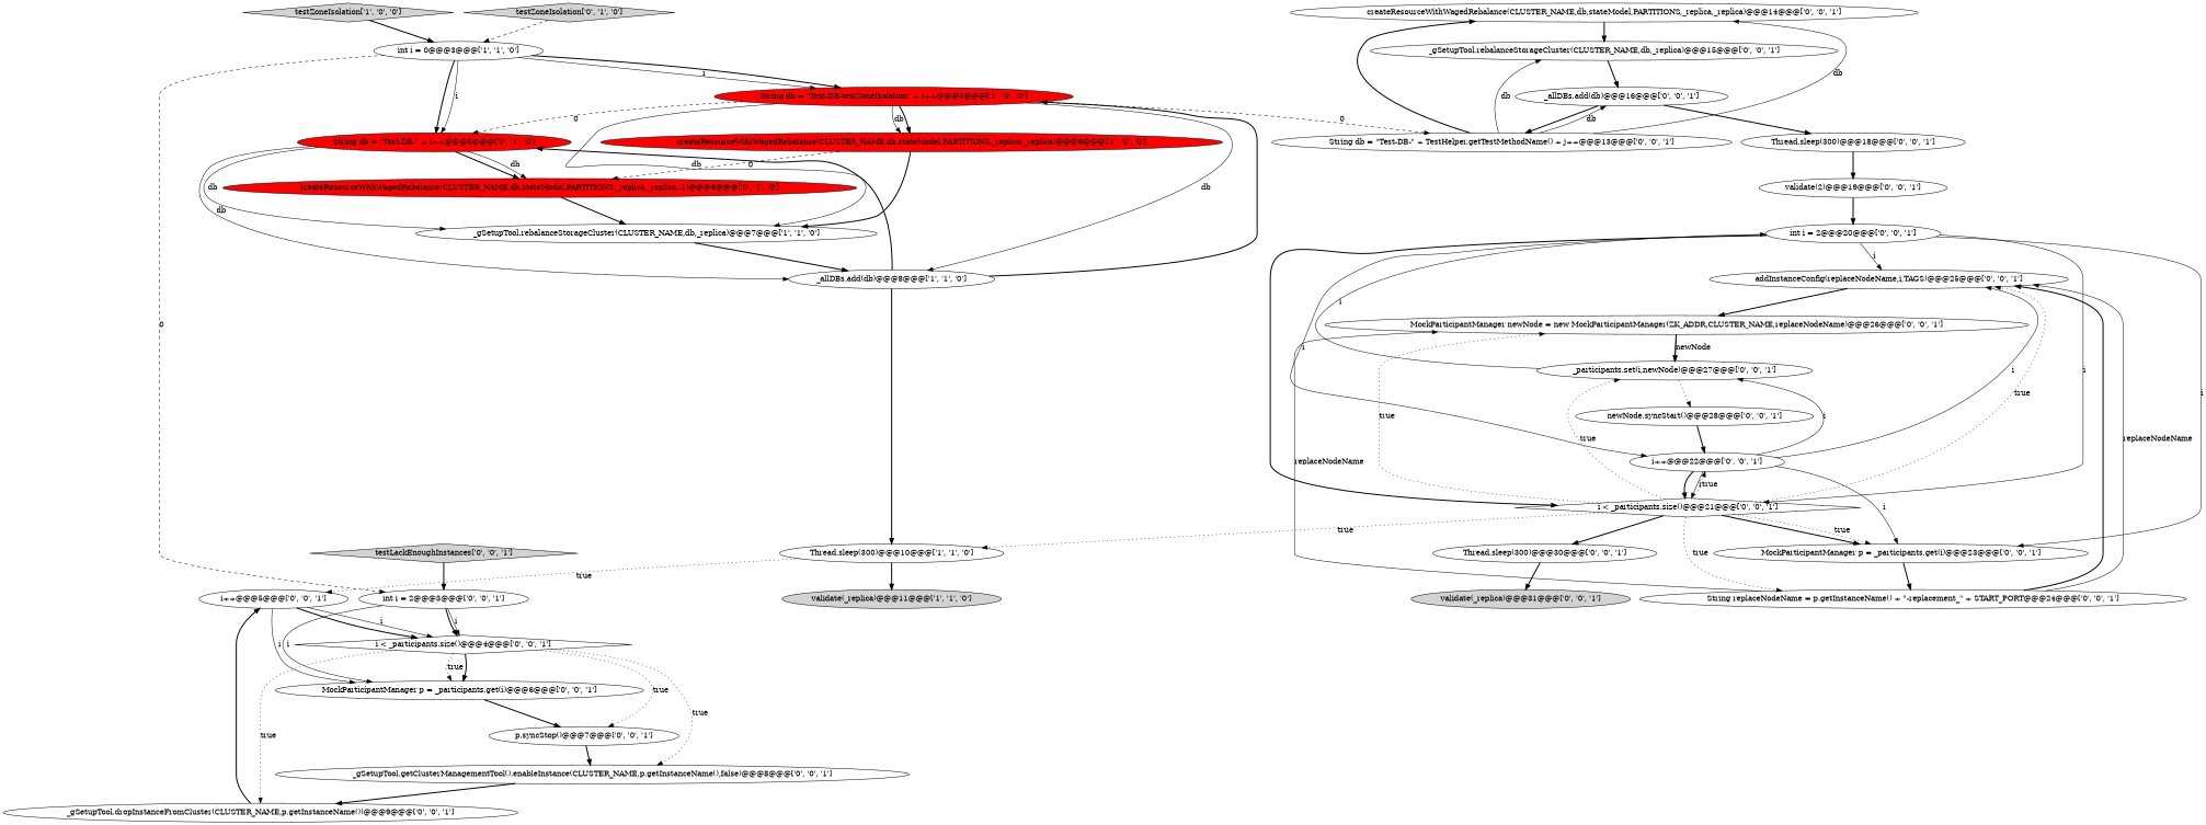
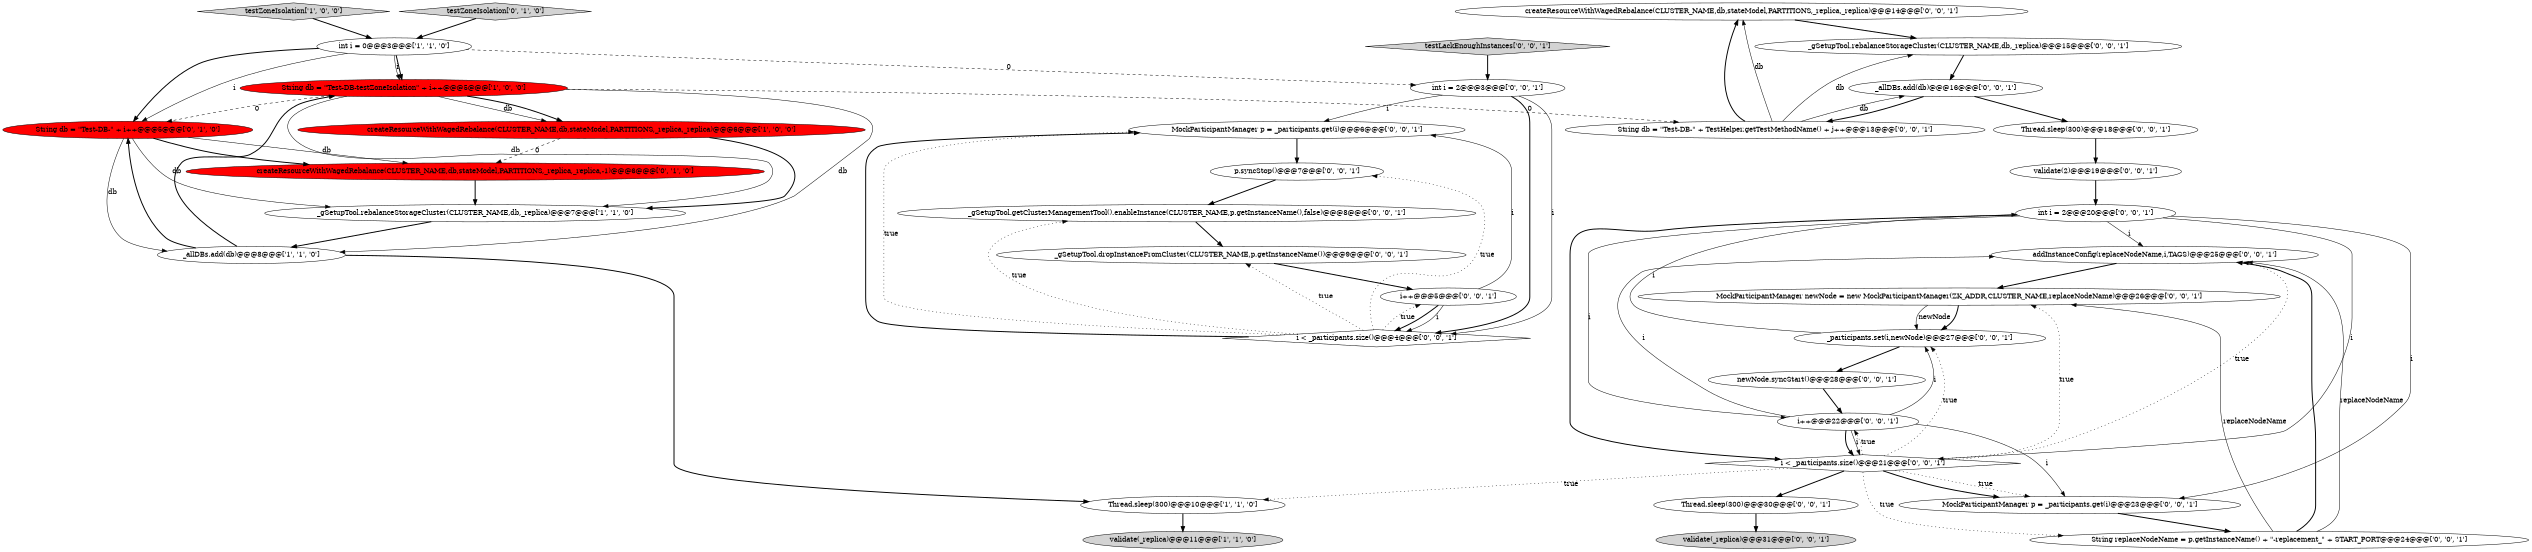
  digraph {
    node [fillcolor=white shape=ellipse style=filled]
    edge [style=bold]
    n1 [label="createResourceWithWagedRebalance(CLUSTER_NAME,db,stateModel,PARTITIONS,_replica,_replica)@@@14@@@['0', '0', '1']"]
    n2 [label="_gSetupTool.rebalanceStorageCluster(CLUSTER_NAME,db,_replica)@@@15@@@['0', '0', '1']"]
    n3 [label="_allDBs.add(db)@@@16@@@['0', '0', '1']"]
    n4 [label="int i = 0@@@3@@@['1', '1', '0']"]
    n5 [fillcolor=red label="String db = \"Test-DB-testZoneIsolation\" + i++@@@5@@@['1', '0', '0']"]
    n6 [label="int i = 2@@@3@@@['0', '0', '1']"]
    n7 [fillcolor=red label="String db = \"Test-DB-\" + i++@@@5@@@['0', '1', '0']"]
    n8 [label="_allDBs.add(db)@@@8@@@['1', '1', '0']"]
    n9 [fillcolor=red label="createResourceWithWagedRebalance(CLUSTER_NAME,db,stateModel,PARTITIONS,_replica,_replica)@@@6@@@['1', '0', '0']"]
    n10 [label="String db = \"Test-DB-\" + TestHelper.getTestMethodName() + j++@@@13@@@['0', '0', '1']"]
    n11 [label="_gSetupTool.rebalanceStorageCluster(CLUSTER_NAME,db,_replica)@@@7@@@['1', '1', '0']"]
    n12 [label="MockParticipantManager p = _participants.get(i)@@@6@@@['0', '0', '1']"]
    n13 [label="i < _participants.size()@@@4@@@['0', '0', '1']" shape=diamond]
    n14 [fillcolor=red label="createResourceWithWagedRebalance(CLUSTER_NAME,db,stateModel,PARTITIONS,_replica,_replica,-1)@@@6@@@['0', '1', '0']"]
    n15 [label="addInstanceConfig(replaceNodeName,i,TAGS)@@@25@@@['0', '0', '1']"]
    n16 [label="MockParticipantManager newNode = new MockParticipantManager(ZK_ADDR,CLUSTER_NAME,replaceNodeName)@@@26@@@['0', '0', '1']"]
    n17 [label="_participants.set(i,newNode)@@@27@@@['0', '0', '1']"]
    n18 [label="Thread.sleep(300)@@@10@@@['1', '1', '0']"]
    n19 [label="int i = 2@@@20@@@['0', '0', '1']"]
    n20 [label="i++@@@22@@@['0', '0', '1']"]
    n21 [label="i < _participants.size()@@@21@@@['0', '0', '1']" shape=diamond]
    n22 [label="MockParticipantManager p = _participants.get(i)@@@23@@@['0', '0', '1']"]
    n23 [label="newNode.syncStart()@@@28@@@['0', '0', '1']"]
    n24 [label="Thread.sleep(300)@@@30@@@['0', '0', '1']"]
    n25 [label="String replaceNodeName = p.getInstanceName() + \"-replacement_\" + START_PORT@@@24@@@['0', '0', '1']"]
    n26 [fillcolor=lightgray label="validate(_replica)@@@31@@@['0', '0', '1']"]
    n27 [fillcolor=lightgray label="testLackEnoughInstances['0', '0', '1']" shape=diamond]
    n28 [label="Thread.sleep(300)@@@18@@@['0', '0', '1']"]
    n29 [label="i++@@@5@@@['0', '0', '1']"]
    n30 [label="p.syncStop()@@@7@@@['0', '0', '1']"]
    n31 [label="_gSetupTool.getClusterManagementTool().enableInstance(CLUSTER_NAME,p.getInstanceName(),false)@@@8@@@['0', '0', '1']"]
    n32 [label="_gSetupTool.dropInstanceFromCluster(CLUSTER_NAME,p.getInstanceName())@@@9@@@['0', '0', '1']"]
    n33 [fillcolor=lightgray label="testZoneIsolation['0', '1', '0']" shape=diamond]
    n34 [label="validate(2)@@@19@@@['0', '0', '1']"]
    n35 [fillcolor=lightgray label="validate(_replica)@@@11@@@['1', '1', '0']"]
    n36 [fillcolor=lightgray label="testZoneIsolation['1', '0', '0']" shape=diamond]
    n1 -> n2
    n2 -> n3
    n3 -> n10
    n3 -> n28
    n4 -> n5 [label=i style=solid]
    n4 -> n5
    n4 -> n6 [label=0 style=dashed]
    n4 -> n7
    n4 -> n7 [label=i style=solid]
    n5 -> n7 [label=0 style=dashed]
    n5 -> n8 [label=db style=solid]
    n5 -> n9 [label=db style=solid]
    n5 -> n9
    n5 -> n10 [label=0 style=dashed]
    n5 -> n11 [label=db style=solid]
    n6 -> n12 [label=i style=solid]
    n6 -> n13
    n6 -> n13 [label=i style=solid]
    n7 -> n8 [label=db style=solid]
    n7 -> n11 [label=db style=solid]
    n7 -> n14
    n7 -> n14 [label=db style=solid]
    n8 -> n5
    n8 -> n7
    n8 -> n18
    n9 -> n11
    n9 -> n14 [label=0 style=dashed]
    n10 -> n1
    n10 -> n1 [label=db style=solid]
    n10 -> n2 [label=db style=solid]
    n10 -> n3 [label=db style=solid]
    n11 -> n8
    n12 -> n30
    n13 -> n12
    n13 -> n12 [label=true style=dotted]
-   n18 -> n29 [label=true style=dotted]
+   n13 -> n29 [label=true style=dotted]
    n13 -> n30 [label=true style=dotted]
    n13 -> n31 [label=true style=dotted]
    n13 -> n32 [label=true style=dotted]
    n14 -> n11
    n15 -> n16
    n16 -> n17
    n16 -> n17 [label=newNode style=solid]
    n17 -> n19 [label=i style=solid]
-   n17 -> n23 [style=dotted]
+   n17 -> n23
    n18 -> n35
    n19 -> n15 [label=i style=solid]
    n19 -> n20 [label=i style=solid]
    n19 -> n21 [label=i style=solid]
    n19 -> n21
    n19 -> n22 [label=i style=solid]
    n20 -> n15 [label=i style=solid]
    n20 -> n17 [label=i style=solid]
    n20 -> n21
    n20 -> n21 [label=i style=solid]
    n20 -> n22 [label=i style=solid]
    n21 -> n15 [label=true style=dotted]
    n21 -> n16 [label=true style=dotted]
    n21 -> n17 [label=true style=dotted]
    n21 -> n18 [label=true style=dotted]
    n21 -> n20 [label=true style=dotted]
    n21 -> n22
    n21 -> n22 [label=true style=dotted]
    n21 -> n24
    n21 -> n25 [label=true style=dotted]
    n22 -> n25
    n23 -> n20
    n24 -> n26
    n25 -> n15
    n25 -> n15 [label=replaceNodeName style=solid]
    n25 -> n16 [label=replaceNodeName style=solid]
    n27 -> n6
    n28 -> n34
    n29 -> n12 [label=i style=solid]
    n29 -> n13 [label=i style=solid]
    n29 -> n13
    n30 -> n31
    n31 -> n32
    n32 -> n29
-   n33 -> n4 [style=dashed]
+   n33 -> n4
    n34 -> n19
    n36 -> n4
  }
